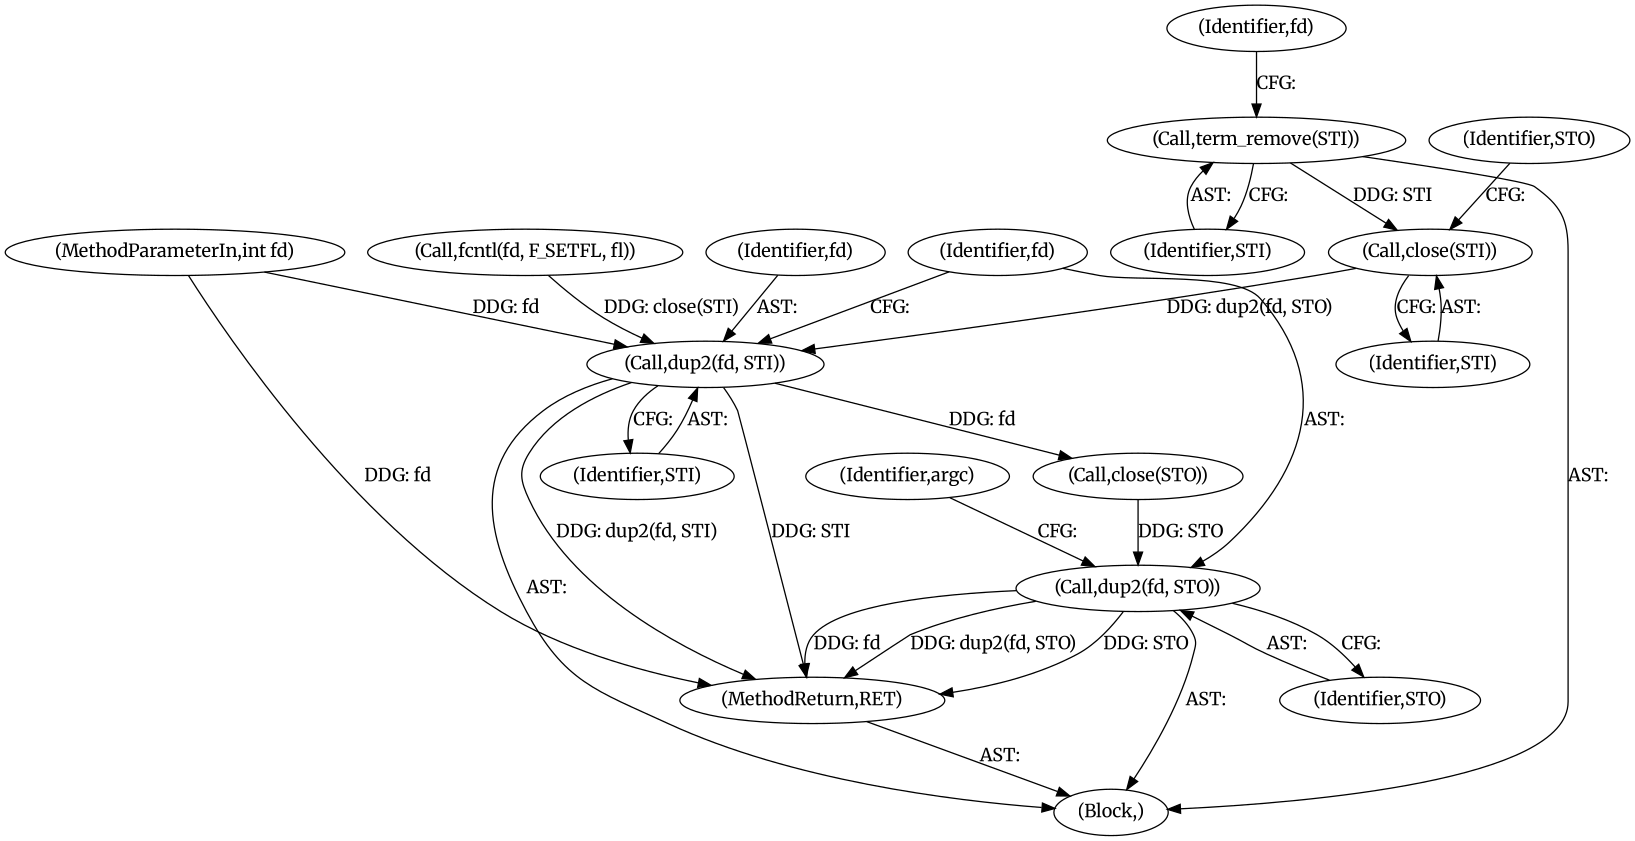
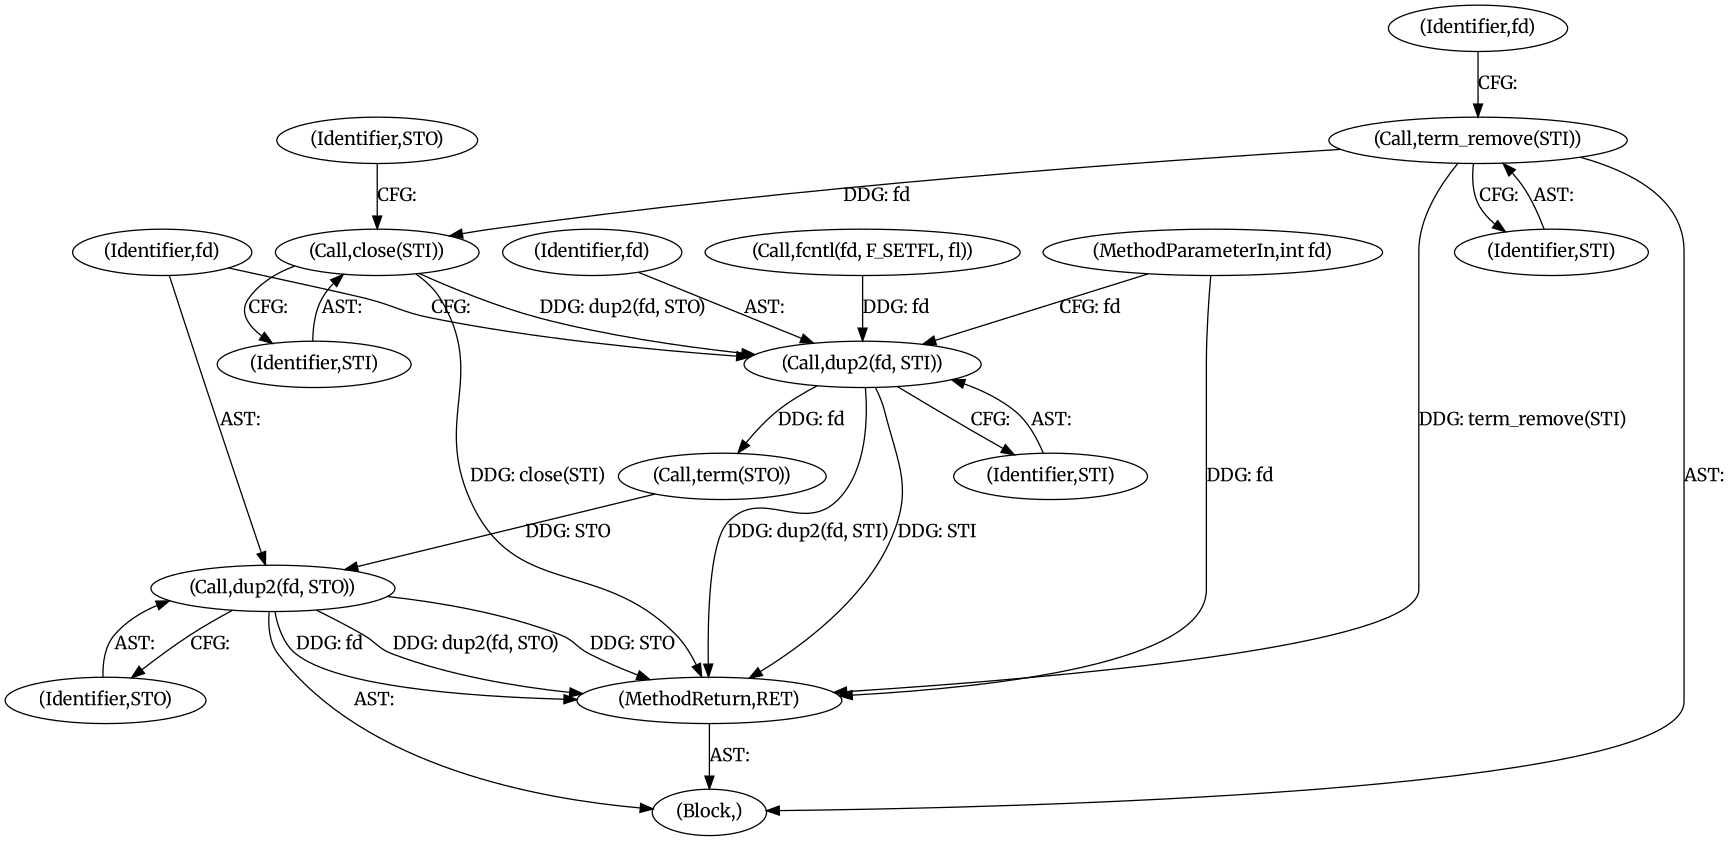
  digraph {
    fontname=Merriweather
    node [fontname=Merriweather]
    edge [fontname=Merriweather]
    n1 [label="(Call,term_remove(STI))"]
    n2 [label="(Call,close(STI))"]
    n3 [label="(MethodReturn,RET)"]
    n4 [label="(Identifier,STI)"]
    n5 [label="(Block,)"]
    n6 [label="(Call,dup2(fd, STI))"]
    n7 [label="(Identifier,STI)"]
    n8 [label="(Identifier,STI)"]
-   n9 [label="(Call,close(STO))"]
+   n9 [label="(Call,term(STO))"]
    n10 [label="(Call,dup2(fd, STO))"]
    n11 [label="(Identifier,STO)"]
    n12 [label="(Identifier,fd)"]
    n13 [label="(Identifier,STO)"]
    n14 [label="(Call,fcntl(fd, F_SETFL, fl))"]
    n15 [label="(Identifier,fd)"]
-   n16 [label="(Identifier,argc)"]
    n17 [label="(Identifier,fd)"]
    n18 [label="(MethodParameterIn,int fd)"]
-   n1 -> n2 [label="DDG: STI"]
+   n1 -> n2 [label="DDG: fd"]
+   n1 -> n3 [label="DDG: term_remove(STI)"]
    n1 -> n4 [label="CFG: "]
    n1 -> n5 [label="AST: "]
+   n2 -> n3 [label="DDG: close(STI)"]
    n2 -> n6 [label="DDG: dup2(fd, STO)"]
    n2 -> n7 [label="CFG: "]
    n3 -> n5 [label="AST: "]
    n4 -> n1 [label="AST: "]
    n6 -> n3 [label="DDG: dup2(fd, STI)"]
    n6 -> n3 [label="DDG: STI"]
-   n6 -> n5 [label="AST: "]
    n6 -> n8 [label="CFG: "]
    n6 -> n9 [label="DDG: fd"]
    n7 -> n2 [label="AST: "]
    n8 -> n6 [label="AST: "]
    n9 -> n10 [label="DDG: STO"]
    n10 -> n3 [label="DDG: fd"]
    n10 -> n3 [label="DDG: dup2(fd, STO)"]
    n10 -> n3 [label="DDG: STO"]
    n10 -> n5 [label="AST: "]
    n10 -> n11 [label="CFG: "]
    n11 -> n10 [label="AST: "]
    n12 -> n6 [label="AST: "]
    n13 -> n2 [label="CFG: "]
-   n14 -> n6 [label="DDG: close(STI)"]
+   n14 -> n6 [label="DDG: fd"]
    n15 -> n6 [label="CFG: "]
    n15 -> n10 [label="AST: "]
-   n16 -> n10 [label="CFG: "]
    n17 -> n1 [label="CFG: "]
    n18 -> n3 [label="DDG: fd"]
-   n18 -> n6 [label="DDG: fd"]
+   n18 -> n6 [label="CFG: fd"]
  }
